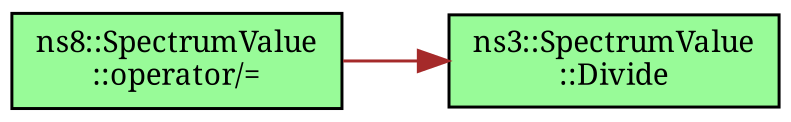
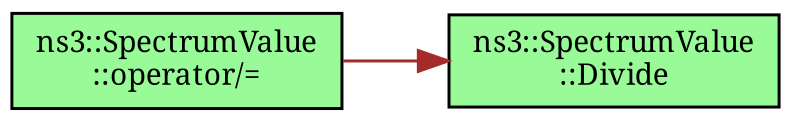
  digraph {
    rankdir=RL
    fontname="Noto Serif"
    node [color=black fillcolor=palegreen fontname="Noto Serif" fontsize=10 shape=record style=filled]
    n1 [fontcolor=black height=0.2 label="ns3::SpectrumValue\l::Divide" width=0.4]
-   n2 [height=0.2 label="ns8::SpectrumValue\l::operator/=" width=0.4]
+   n2 [height=0.2 label="ns3::SpectrumValue\l::operator/=" width=0.4]
    n1 -> n2 [color=brown dir=back fontname="Noto Serif" fontsize=10 labelfontname=Helvetica labelfontsize=10 style=solid]
  }
